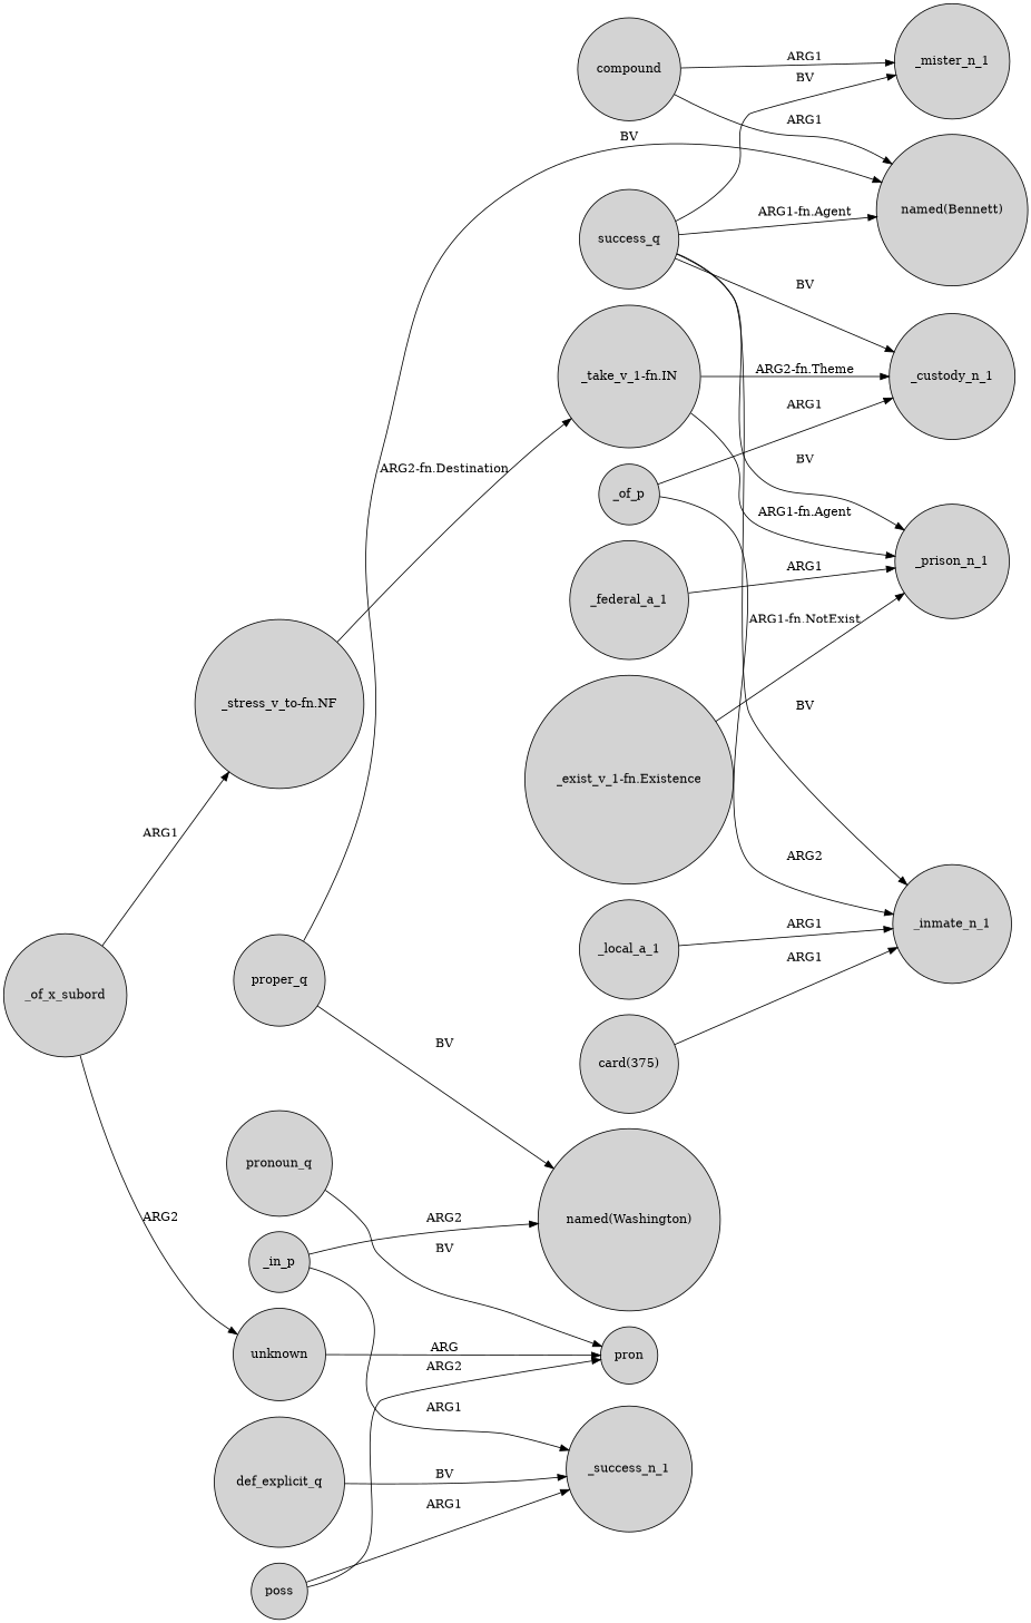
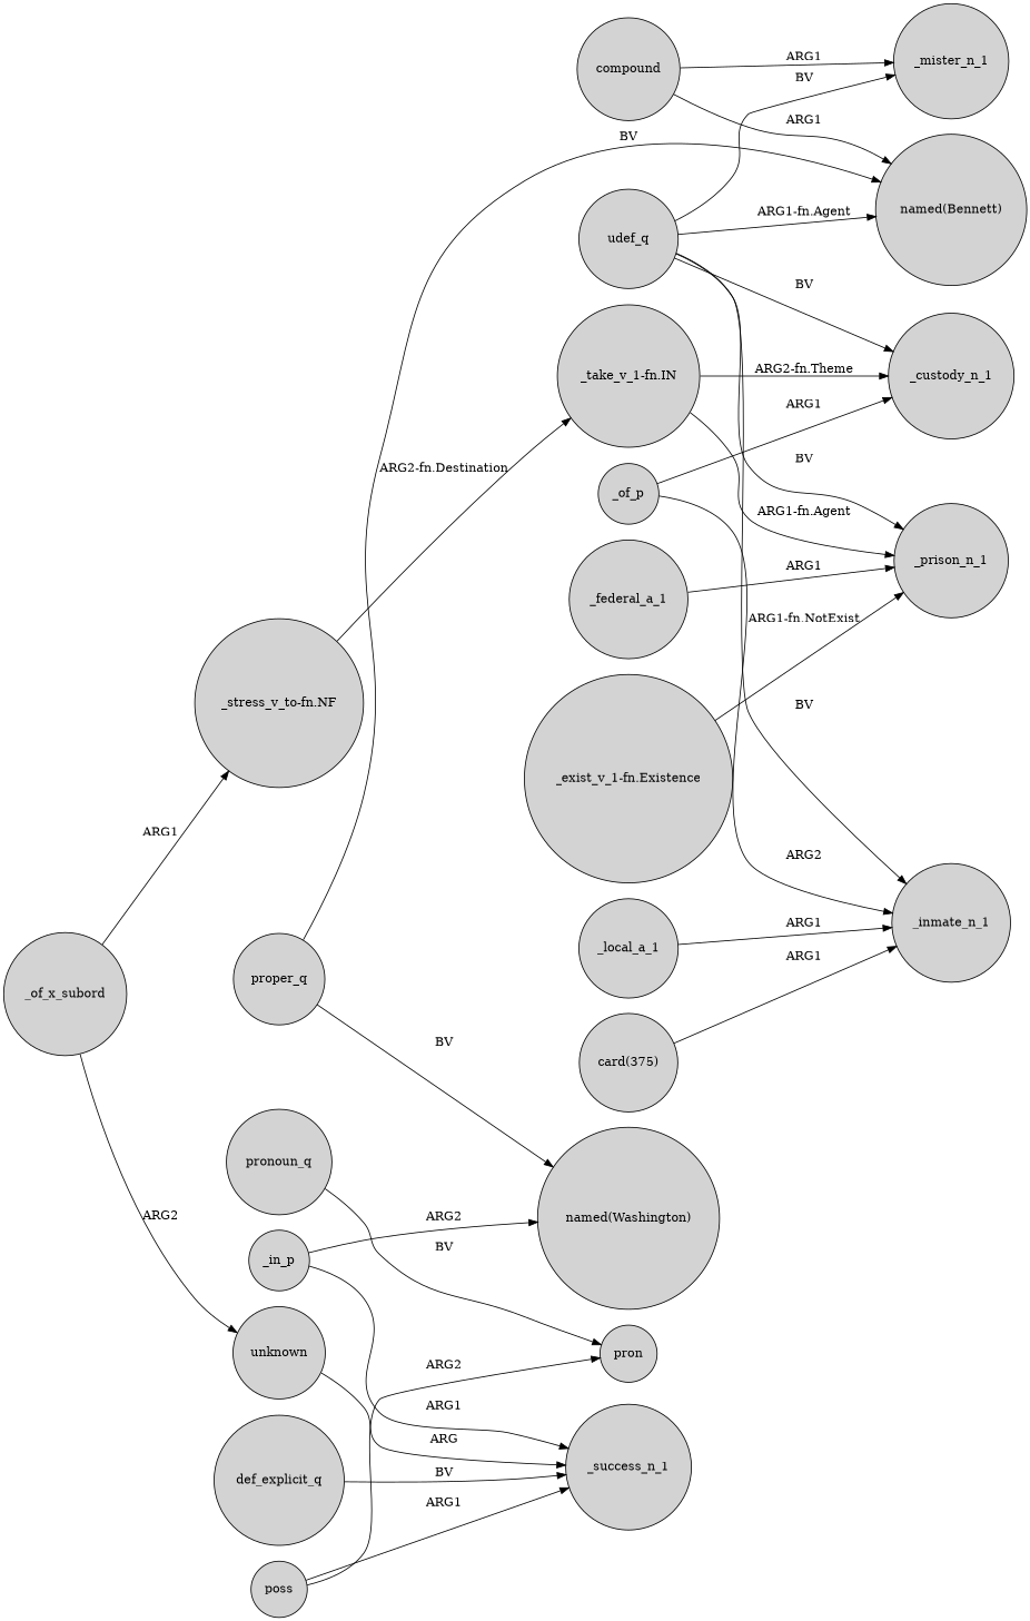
  digraph {
    rankdir=LR
    node [shape=circle style=filled]
    compound
    "named(Bennett)"
    _mister_n_1
    "_take_v_1-fn.IN"
    _prison_n_1
    _custody_n_1
    poss
    pron
    _success_n_1
    "_stress_v_to-fn.NF"
    _in_p
    "named(Washington)"
-   udef_q [label=success_q]
+   udef_q
    _inmate_n_1
    "card(375)"
    proper_q
    _of_x_subord
    unknown
    "_exist_v_1-fn.Existence"
    pronoun_q
    _federal_a_1
    _local_a_1
    def_explicit_q
    _of_p
    compound -> "named(Bennett)" [label=ARG1]
    compound -> _mister_n_1 [label=ARG1]
    "_take_v_1-fn.IN" -> _prison_n_1 [label="ARG1-fn.Agent"]
    "_take_v_1-fn.IN" -> _custody_n_1 [label="ARG2-fn.Theme"]
    poss -> pron [label=ARG2]
    poss -> _success_n_1 [label=ARG1]
    "_stress_v_to-fn.NF" -> "_take_v_1-fn.IN" [label="ARG2-fn.Destination"]
    _in_p -> _success_n_1 [label=ARG1]
    _in_p -> "named(Washington)" [label=ARG2]
    udef_q -> "named(Bennett)" [label="ARG1-fn.Agent"]
    udef_q -> _mister_n_1 [label=BV]
    udef_q -> _prison_n_1 [label=BV]
    udef_q -> _custody_n_1 [label=BV]
    udef_q -> _inmate_n_1 [label=BV]
    "card(375)" -> _inmate_n_1 [label=ARG1]
    proper_q -> "named(Bennett)" [label=BV]
    proper_q -> "named(Washington)" [label=BV]
    _of_x_subord -> "_stress_v_to-fn.NF" [label=ARG1]
    _of_x_subord -> unknown [label=ARG2]
-   unknown -> pron [label=ARG]
+   unknown -> _success_n_1 [label=ARG]
    "_exist_v_1-fn.Existence" -> _prison_n_1 [label="ARG1-fn.NotExist"]
    pronoun_q -> pron [label=BV]
    _federal_a_1 -> _prison_n_1 [label=ARG1]
    _local_a_1 -> _inmate_n_1 [label=ARG1]
    def_explicit_q -> _success_n_1 [label=BV]
    _of_p -> _custody_n_1 [label=ARG1]
    _of_p -> _inmate_n_1 [label=ARG2]
  }
